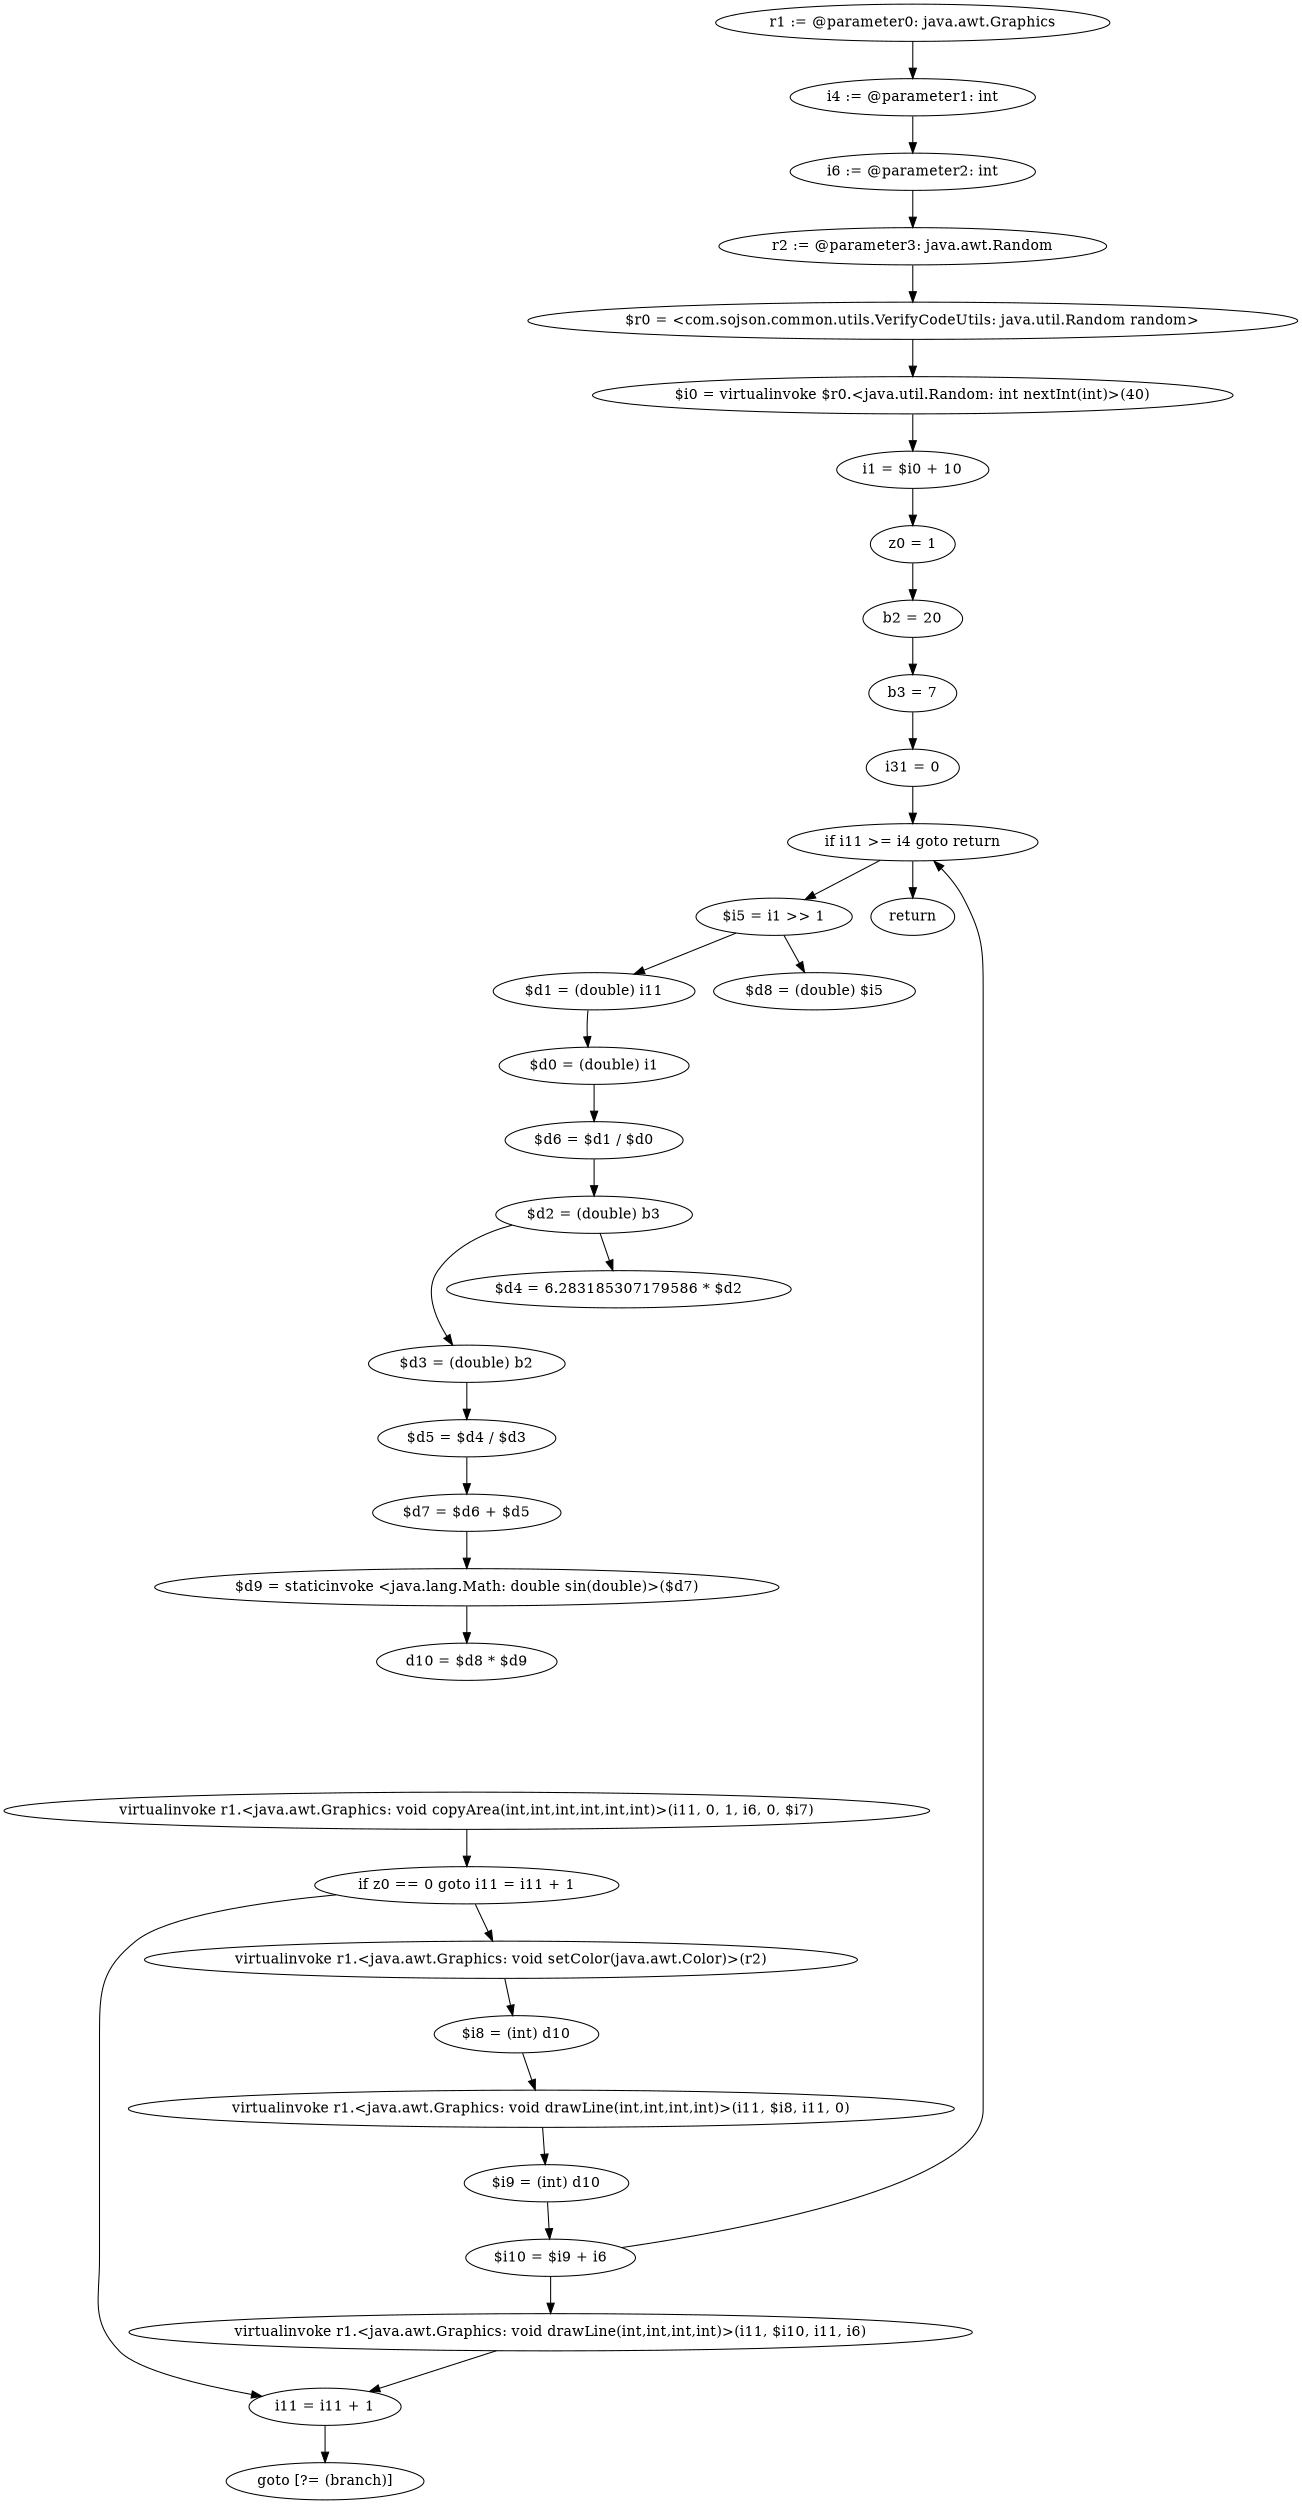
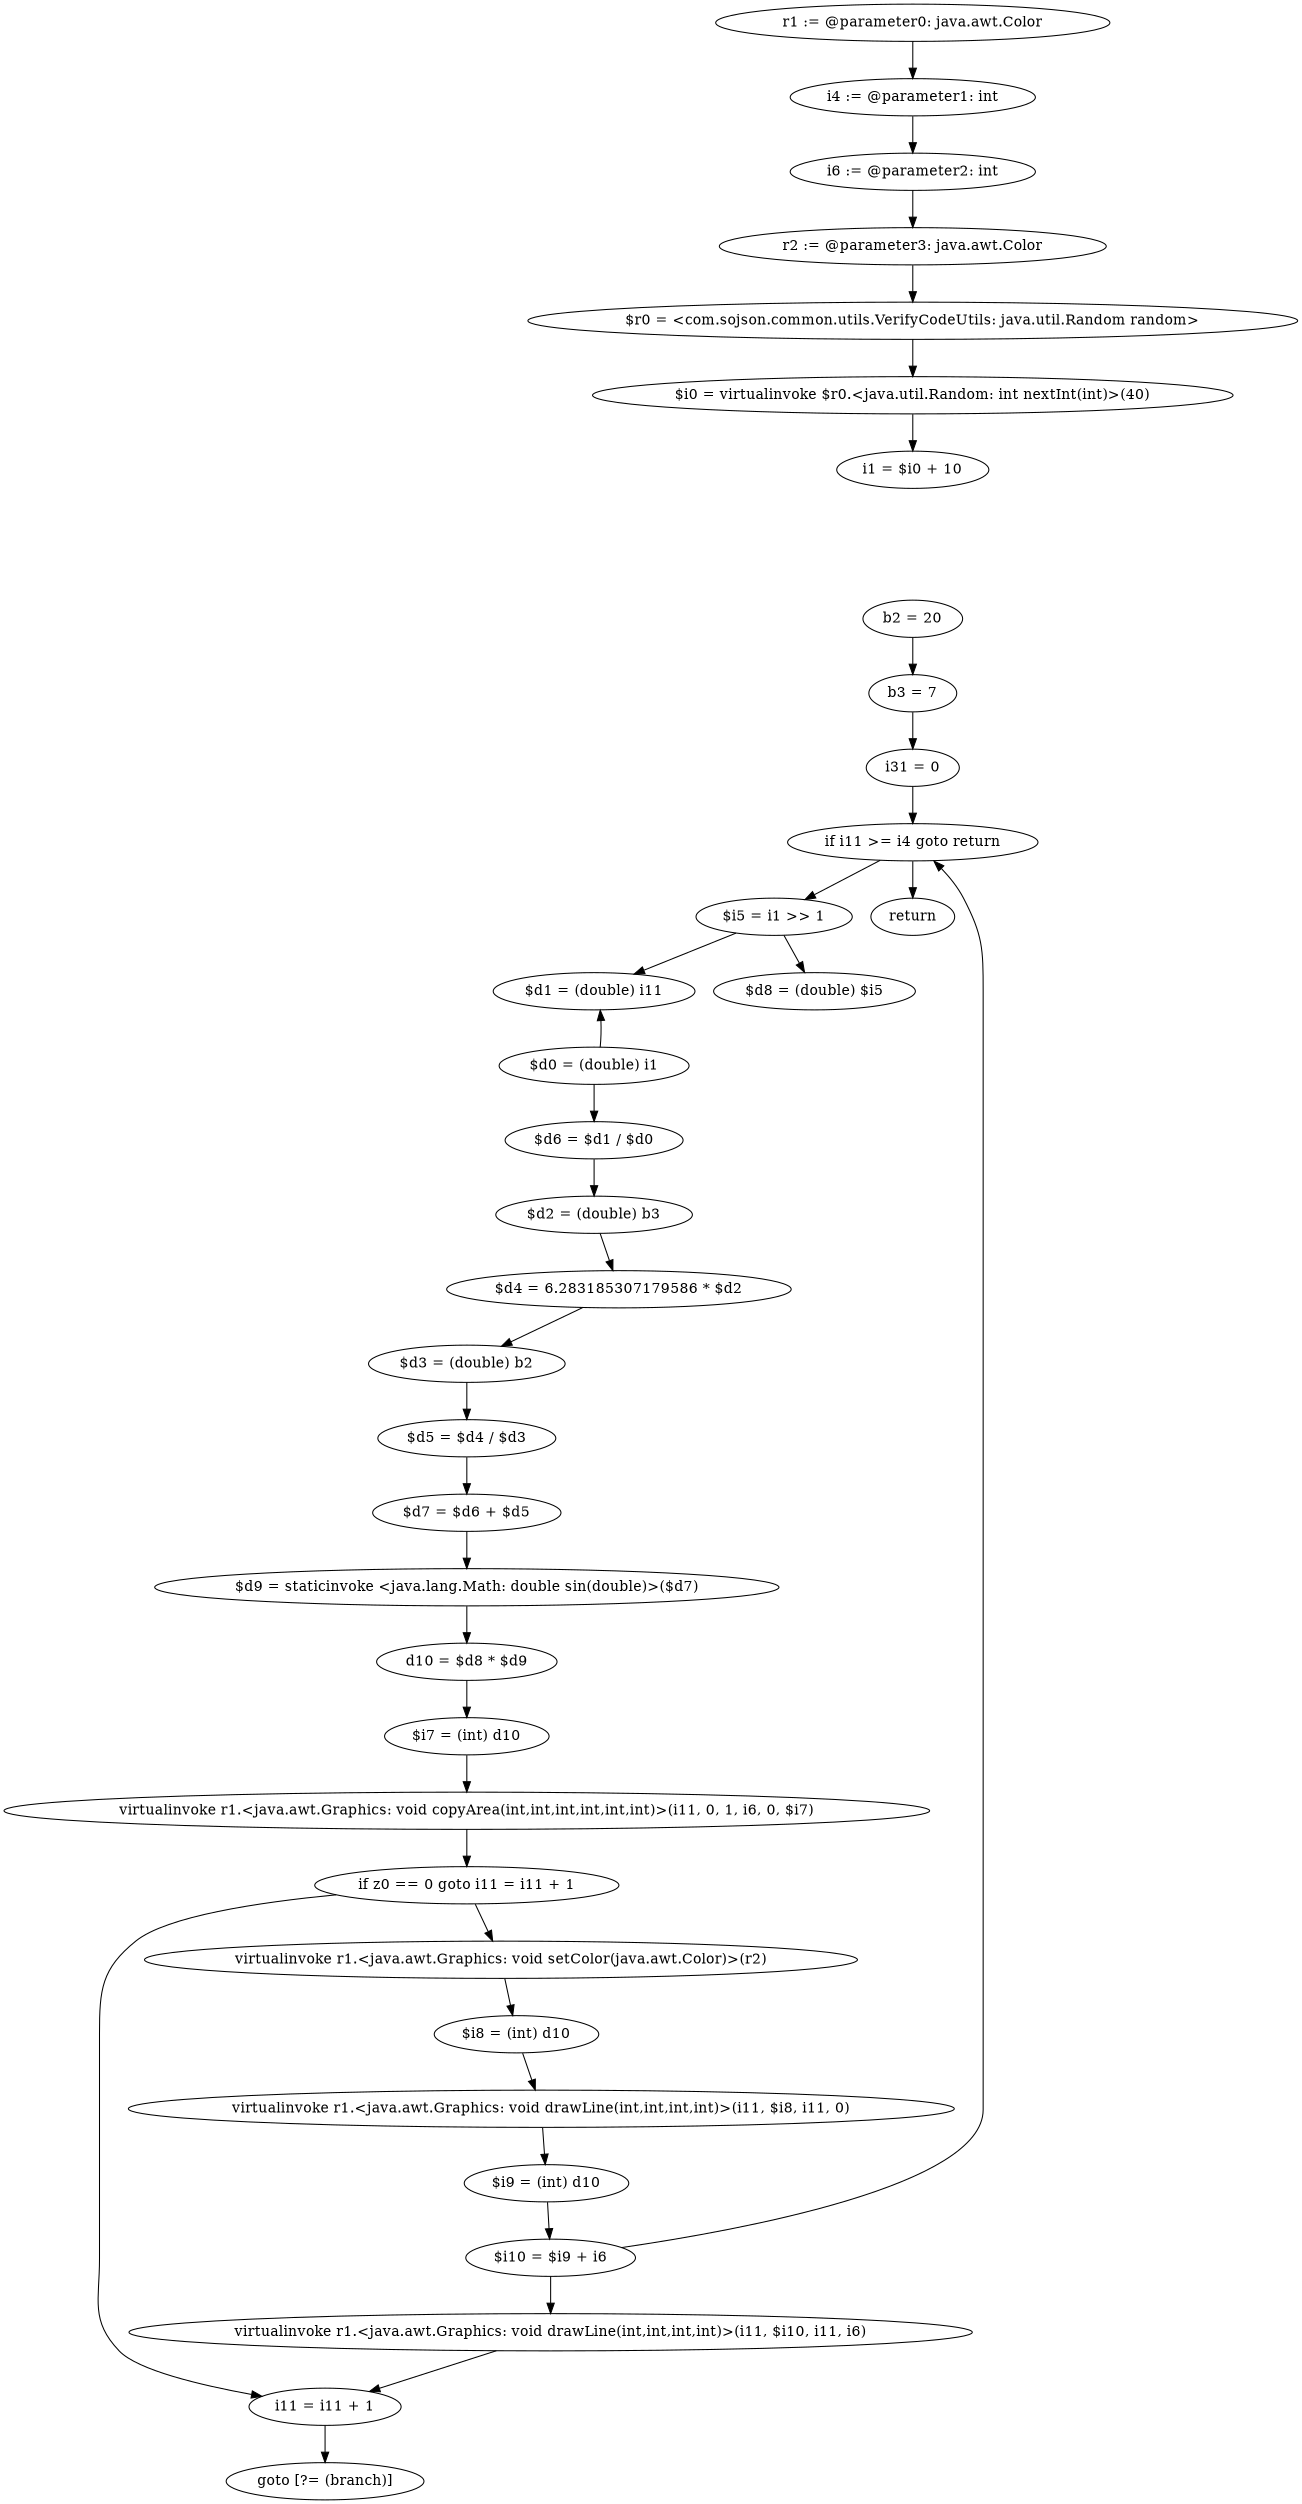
  digraph {
-   "r1 := @parameter0: java.awt.Graphics"
+   "r1 := @parameter0: java.awt.Graphics" [label="r1 := @parameter0: java.awt.Color"]
    "i4 := @parameter1: int"
    "i6 := @parameter2: int"
-   "r2 := @parameter3: java.awt.Color" [label="r2 := @parameter3: java.awt.Random"]
+   "r2 := @parameter3: java.awt.Color"
    "$r0 = <com.sojson.common.utils.VerifyCodeUtils: java.util.Random random>"
    "$i0 = virtualinvoke $r0.<java.util.Random: int nextInt(int)>(40)"
    "i1 = $i0 + 10"
-   "z0 = 1"
    "b2 = 20"
    "b3 = 7"
    n11 [label="i31 = 0"]
    "if i11 >= i4 goto return"
    "$i5 = i1 >> 1"
    return
    "$d8 = (double) $i5"
    "$d1 = (double) i11"
    "$d0 = (double) i1"
    "$d6 = $d1 / $d0"
    "$d2 = (double) b3"
    "$d4 = 6.283185307179586 * $d2"
    "$d3 = (double) b2"
    "$d5 = $d4 / $d3"
    "$d7 = $d6 + $d5"
    "$d9 = staticinvoke <java.lang.Math: double sin(double)>($d7)"
    "d10 = $d8 * $d9"
+   "$i7 = (int) d10"
    "virtualinvoke r1.<java.awt.Graphics: void copyArea(int,int,int,int,int,int)>(i11, 0, 1, i6, 0, $i7)"
    "if z0 == 0 goto i11 = i11 + 1"
    "virtualinvoke r1.<java.awt.Graphics: void setColor(java.awt.Color)>(r2)"
    "i11 = i11 + 1"
    "$i8 = (int) d10"
    "goto [?= (branch)]"
    "virtualinvoke r1.<java.awt.Graphics: void drawLine(int,int,int,int)>(i11, $i8, i11, 0)"
    "$i9 = (int) d10"
    "$i10 = $i9 + i6"
    "virtualinvoke r1.<java.awt.Graphics: void drawLine(int,int,int,int)>(i11, $i10, i11, i6)"
    "r1 := @parameter0: java.awt.Graphics" -> "i4 := @parameter1: int"
    "i4 := @parameter1: int" -> "i6 := @parameter2: int"
    "i6 := @parameter2: int" -> "r2 := @parameter3: java.awt.Color"
    "r2 := @parameter3: java.awt.Color" -> "$r0 = <com.sojson.common.utils.VerifyCodeUtils: java.util.Random random>"
    "$r0 = <com.sojson.common.utils.VerifyCodeUtils: java.util.Random random>" -> "$i0 = virtualinvoke $r0.<java.util.Random: int nextInt(int)>(40)"
    "$i0 = virtualinvoke $r0.<java.util.Random: int nextInt(int)>(40)" -> "i1 = $i0 + 10"
-   "i1 = $i0 + 10" -> "z0 = 1"
-   "z0 = 1" -> "b2 = 20"
    "b2 = 20" -> "b3 = 7"
    "b3 = 7" -> n11
    n11 -> "if i11 >= i4 goto return"
    "if i11 >= i4 goto return" -> "$i5 = i1 >> 1"
    "if i11 >= i4 goto return" -> return
    "$i5 = i1 >> 1" -> "$d8 = (double) $i5"
    "$i5 = i1 >> 1" -> "$d1 = (double) i11"
-   "$d1 = (double) i11" -> "$d0 = (double) i1"
+   "$d0 = (double) i1" -> "$d1 = (double) i11"
    "$d0 = (double) i1" -> "$d6 = $d1 / $d0"
    "$d6 = $d1 / $d0" -> "$d2 = (double) b3"
    "$d2 = (double) b3" -> "$d4 = 6.283185307179586 * $d2"
-   "$d2 = (double) b3" -> "$d3 = (double) b2"
+   "$d4 = 6.283185307179586 * $d2" -> "$d3 = (double) b2"
    "$d3 = (double) b2" -> "$d5 = $d4 / $d3"
    "$d5 = $d4 / $d3" -> "$d7 = $d6 + $d5"
    "$d7 = $d6 + $d5" -> "$d9 = staticinvoke <java.lang.Math: double sin(double)>($d7)"
    "$d9 = staticinvoke <java.lang.Math: double sin(double)>($d7)" -> "d10 = $d8 * $d9"
+   "d10 = $d8 * $d9" -> "$i7 = (int) d10"
+   "$i7 = (int) d10" -> "virtualinvoke r1.<java.awt.Graphics: void copyArea(int,int,int,int,int,int)>(i11, 0, 1, i6, 0, $i7)"
    "virtualinvoke r1.<java.awt.Graphics: void copyArea(int,int,int,int,int,int)>(i11, 0, 1, i6, 0, $i7)" -> "if z0 == 0 goto i11 = i11 + 1"
    "if z0 == 0 goto i11 = i11 + 1" -> "virtualinvoke r1.<java.awt.Graphics: void setColor(java.awt.Color)>(r2)"
    "if z0 == 0 goto i11 = i11 + 1" -> "i11 = i11 + 1"
    "virtualinvoke r1.<java.awt.Graphics: void setColor(java.awt.Color)>(r2)" -> "$i8 = (int) d10"
    "i11 = i11 + 1" -> "goto [?= (branch)]"
    "$i8 = (int) d10" -> "virtualinvoke r1.<java.awt.Graphics: void drawLine(int,int,int,int)>(i11, $i8, i11, 0)"
    "virtualinvoke r1.<java.awt.Graphics: void drawLine(int,int,int,int)>(i11, $i8, i11, 0)" -> "$i9 = (int) d10"
    "$i9 = (int) d10" -> "$i10 = $i9 + i6"
    "$i10 = $i9 + i6" -> "if i11 >= i4 goto return"
    "$i10 = $i9 + i6" -> "virtualinvoke r1.<java.awt.Graphics: void drawLine(int,int,int,int)>(i11, $i10, i11, i6)"
    "virtualinvoke r1.<java.awt.Graphics: void drawLine(int,int,int,int)>(i11, $i10, i11, i6)" -> "i11 = i11 + 1"
  }
